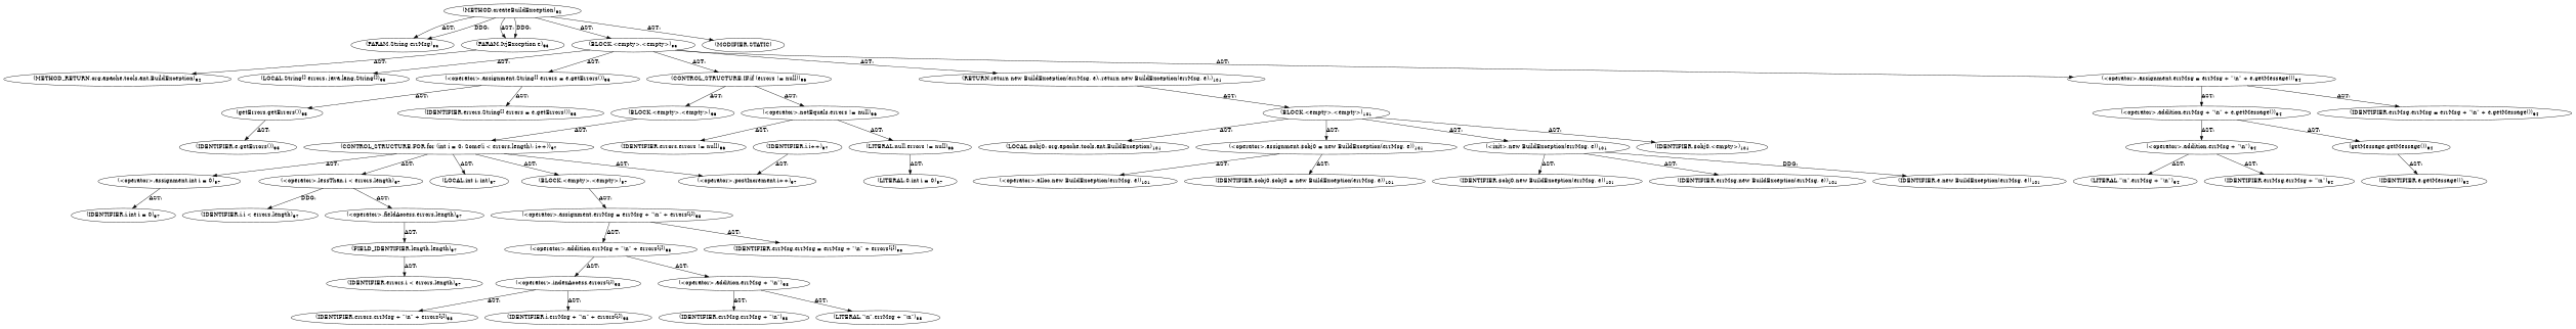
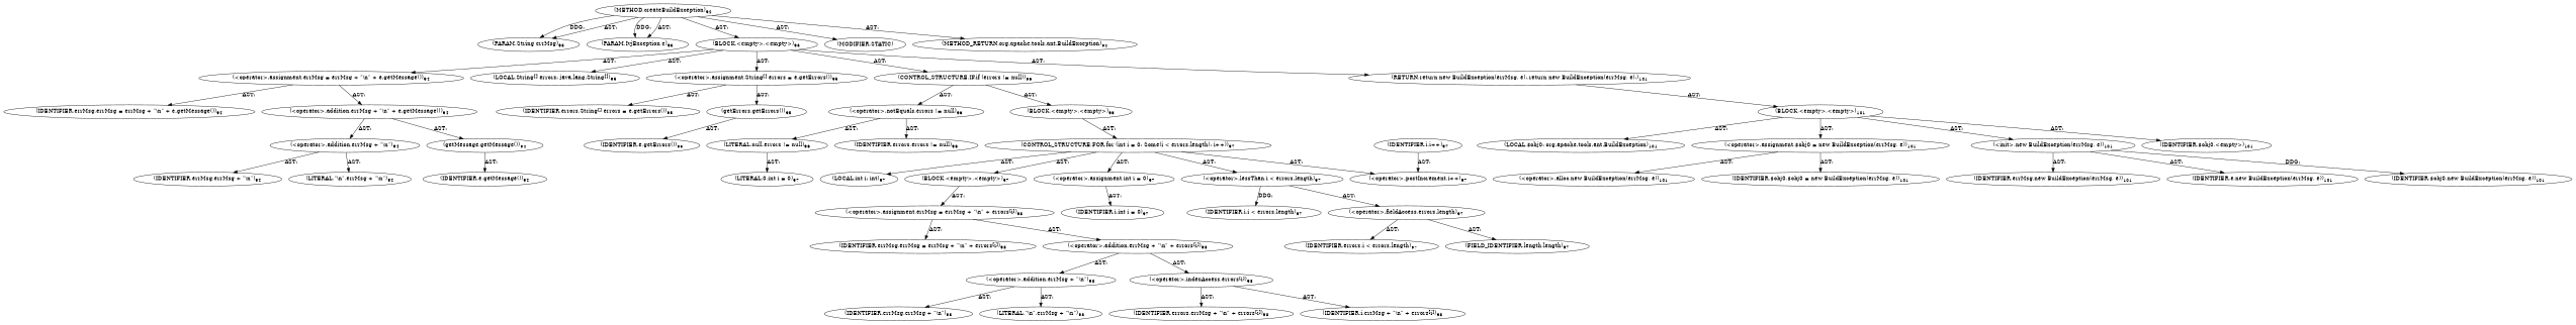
  digraph {
    n1 [label=<(METHOD,createBuildException)<SUB>92</SUB>>]
    n2 [label=<(PARAM,String errMsg)<SUB>93</SUB>>]
    n3 [label=<(PARAM,IvjException e)<SUB>93</SUB>>]
    n4 [label=<(BLOCK,&lt;empty&gt;,&lt;empty&gt;)<SUB>93</SUB>>]
    n5 [label=<(MODIFIER,STATIC)>]
    n6 [label=<(METHOD_RETURN,org.apache.tools.ant.BuildException)<SUB>92</SUB>>]
    n7 [label=<(&lt;operator&gt;.assignment,errMsg = errMsg + &quot;\n&quot; + e.getMessage())<SUB>94</SUB>>]
    n8 [label=<(LOCAL,String[] errors: java.lang.String[])<SUB>95</SUB>>]
    n9 [label=<(&lt;operator&gt;.assignment,String[] errors = e.getErrors())<SUB>95</SUB>>]
    n10 [label=<(CONTROL_STRUCTURE,IF,if (errors != null))<SUB>96</SUB>>]
    n11 [label=<(RETURN,return new BuildException(errMsg, e);,return new BuildException(errMsg, e);)<SUB>101</SUB>>]
    n12 [label=<(IDENTIFIER,errMsg,errMsg = errMsg + &quot;\n&quot; + e.getMessage())<SUB>94</SUB>>]
    n13 [label=<(&lt;operator&gt;.addition,errMsg + &quot;\n&quot; + e.getMessage())<SUB>94</SUB>>]
    n14 [label=<(IDENTIFIER,errors,String[] errors = e.getErrors())<SUB>95</SUB>>]
    n15 [label=<(getErrors,getErrors())<SUB>95</SUB>>]
    n16 [label=<(&lt;operator&gt;.notEquals,errors != null)<SUB>96</SUB>>]
    n17 [label=<(BLOCK,&lt;empty&gt;,&lt;empty&gt;)<SUB>96</SUB>>]
    n18 [label=<(BLOCK,&lt;empty&gt;,&lt;empty&gt;)<SUB>101</SUB>>]
    n19 [label=<(&lt;operator&gt;.addition,errMsg + &quot;\n&quot;)<SUB>94</SUB>>]
    n20 [label=<(getMessage,getMessage())<SUB>94</SUB>>]
    n21 [label=<(IDENTIFIER,errMsg,errMsg + &quot;\n&quot;)<SUB>94</SUB>>]
    n22 [label=<(LITERAL,&quot;\n&quot;,errMsg + &quot;\n&quot;)<SUB>94</SUB>>]
    n23 [label=<(IDENTIFIER,e,getMessage())<SUB>94</SUB>>]
    n24 [label=<(IDENTIFIER,e,getErrors())<SUB>95</SUB>>]
    n25 [label=<(IDENTIFIER,errors,errors != null)<SUB>96</SUB>>]
    n26 [label=<(LITERAL,null,errors != null)<SUB>96</SUB>>]
    n27 [label=<(CONTROL_STRUCTURE,FOR,for (int i = 0; Some(i &lt; errors.length); i++))<SUB>97</SUB>>]
    n28 [label=<(LITERAL,0,int i = 0)<SUB>97</SUB>>]
    n29 [label=<(LOCAL,int i: int)<SUB>97</SUB>>]
    n30 [label=<(&lt;operator&gt;.assignment,int i = 0)<SUB>97</SUB>>]
    n31 [label=<(&lt;operator&gt;.lessThan,i &lt; errors.length)<SUB>97</SUB>>]
    n32 [label=<(&lt;operator&gt;.postIncrement,i++)<SUB>97</SUB>>]
    n33 [label=<(BLOCK,&lt;empty&gt;,&lt;empty&gt;)<SUB>97</SUB>>]
    n34 [label=<(IDENTIFIER,i,int i = 0)<SUB>97</SUB>>]
    n35 [label=<(IDENTIFIER,i,i &lt; errors.length)<SUB>97</SUB>>]
    n36 [label=<(&lt;operator&gt;.fieldAccess,errors.length)<SUB>97</SUB>>]
    n37 [label=<(&lt;operator&gt;.assignment,errMsg = errMsg + &quot;\n&quot; + errors[i])<SUB>98</SUB>>]
    n38 [label=<(IDENTIFIER,errors,i &lt; errors.length)<SUB>97</SUB>>]
    n39 [label=<(FIELD_IDENTIFIER,length,length)<SUB>97</SUB>>]
    n40 [label=<(IDENTIFIER,i,i++)<SUB>97</SUB>>]
    n41 [label=<(IDENTIFIER,errMsg,errMsg = errMsg + &quot;\n&quot; + errors[i])<SUB>98</SUB>>]
    n42 [label=<(&lt;operator&gt;.addition,errMsg + &quot;\n&quot; + errors[i])<SUB>98</SUB>>]
    n43 [label=<(&lt;operator&gt;.addition,errMsg + &quot;\n&quot;)<SUB>98</SUB>>]
    n44 [label=<(&lt;operator&gt;.indexAccess,errors[i])<SUB>98</SUB>>]
    n45 [label=<(IDENTIFIER,errMsg,errMsg + &quot;\n&quot;)<SUB>98</SUB>>]
    n46 [label=<(LITERAL,&quot;\n&quot;,errMsg + &quot;\n&quot;)<SUB>98</SUB>>]
    n47 [label=<(IDENTIFIER,errors,errMsg + &quot;\n&quot; + errors[i])<SUB>98</SUB>>]
    n48 [label=<(IDENTIFIER,i,errMsg + &quot;\n&quot; + errors[i])<SUB>98</SUB>>]
    n49 [label=<(LOCAL,$obj0: org.apache.tools.ant.BuildException)<SUB>101</SUB>>]
    n50 [label=<(&lt;operator&gt;.assignment,$obj0 = new BuildException(errMsg, e))<SUB>101</SUB>>]
    n51 [label=<(&lt;init&gt;,new BuildException(errMsg, e))<SUB>101</SUB>>]
    n52 [label=<(IDENTIFIER,$obj0,&lt;empty&gt;)<SUB>101</SUB>>]
    n53 [label=<(IDENTIFIER,$obj0,$obj0 = new BuildException(errMsg, e))<SUB>101</SUB>>]
    n54 [label=<(&lt;operator&gt;.alloc,new BuildException(errMsg, e))<SUB>101</SUB>>]
    n55 [label=<(IDENTIFIER,$obj0,new BuildException(errMsg, e))<SUB>101</SUB>>]
    n56 [label=<(IDENTIFIER,errMsg,new BuildException(errMsg, e))<SUB>101</SUB>>]
    n57 [label=<(IDENTIFIER,e,new BuildException(errMsg, e))<SUB>101</SUB>>]
    n1 -> n2 [label="AST: "]
    n1 -> n2 [label="DDG: "]
    n1 -> n3 [label="AST: "]
    n1 -> n3 [label="DDG: "]
    n1 -> n4 [label="AST: "]
    n1 -> n5 [label="AST: "]
-   n3 -> n6 [label="AST: "]
+   n1 -> n6 [label="AST: "]
    n4 -> n7 [label="AST: "]
    n4 -> n8 [label="AST: "]
    n4 -> n9 [label="AST: "]
    n4 -> n10 [label="AST: "]
    n4 -> n11 [label="AST: "]
    n7 -> n12 [label="AST: "]
    n7 -> n13 [label="AST: "]
    n9 -> n14 [label="AST: "]
    n9 -> n15 [label="AST: "]
    n10 -> n16 [label="AST: "]
    n10 -> n17 [label="AST: "]
    n11 -> n18 [label="AST: "]
    n13 -> n19 [label="AST: "]
    n13 -> n20 [label="AST: "]
    n15 -> n24 [label="AST: "]
    n16 -> n25 [label="AST: "]
    n16 -> n26 [label="AST: "]
    n17 -> n27 [label="AST: "]
    n18 -> n49 [label="AST: "]
    n18 -> n50 [label="AST: "]
    n18 -> n51 [label="AST: "]
    n18 -> n52 [label="AST: "]
    n19 -> n21 [label="AST: "]
    n19 -> n22 [label="AST: "]
    n20 -> n23 [label="AST: "]
    n26 -> n28 [label="AST: "]
    n27 -> n29 [label="AST: "]
    n27 -> n30 [label="AST: "]
    n27 -> n31 [label="AST: "]
    n27 -> n32 [label="AST: "]
    n27 -> n33 [label="AST: "]
    n30 -> n34 [label="AST: "]
    n31 -> n35 [label="DDG: "]
    n31 -> n36 [label="AST: "]
    n33 -> n37 [label="AST: "]
-   n39 -> n38 [label="AST: "]
+   n36 -> n38 [label="AST: "]
    n36 -> n39 [label="AST: "]
    n37 -> n41 [label="AST: "]
    n37 -> n42 [label="AST: "]
    n40 -> n32 [label="AST: "]
    n42 -> n43 [label="AST: "]
    n42 -> n44 [label="AST: "]
    n43 -> n45 [label="AST: "]
    n43 -> n46 [label="AST: "]
    n44 -> n47 [label="AST: "]
    n44 -> n48 [label="AST: "]
    n50 -> n53 [label="AST: "]
    n50 -> n54 [label="AST: "]
-   n51 -> n55 [label="AST: "]
+   n51 -> n55 [label="DDG: "]
    n51 -> n56 [label="AST: "]
-   n51 -> n57 [label="DDG: "]
+   n51 -> n57 [label="AST: "]
  }
